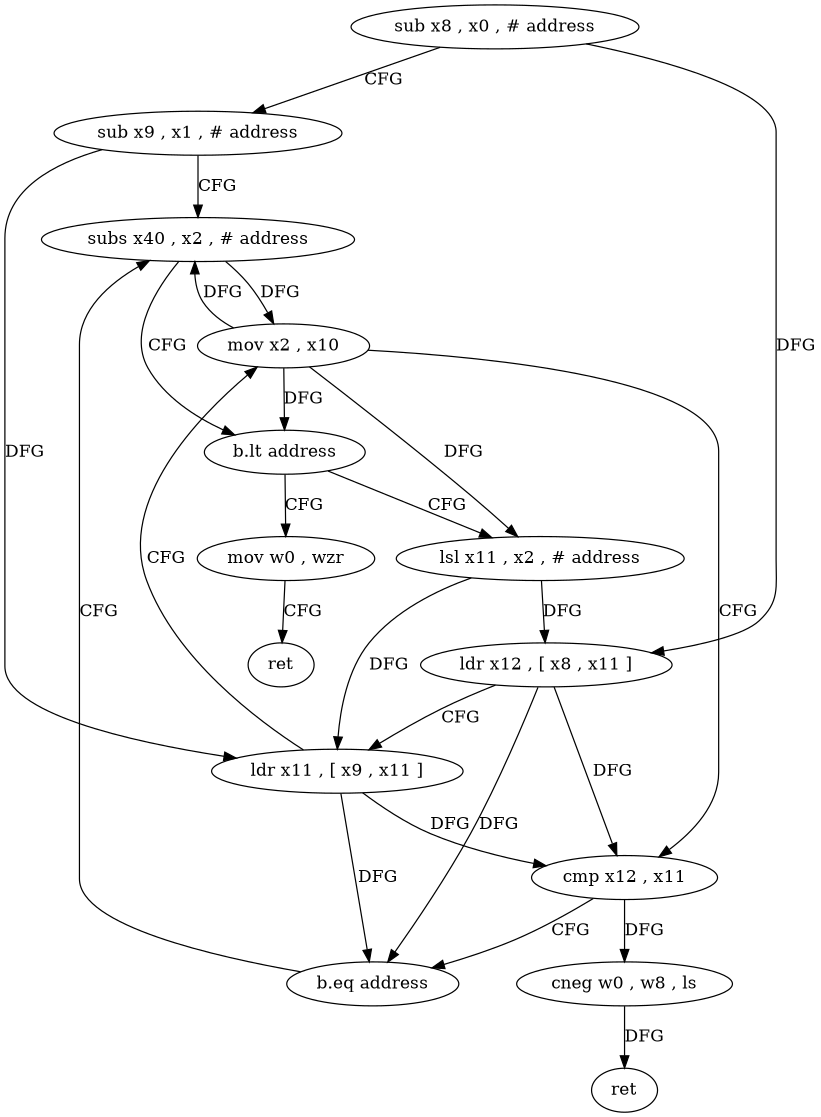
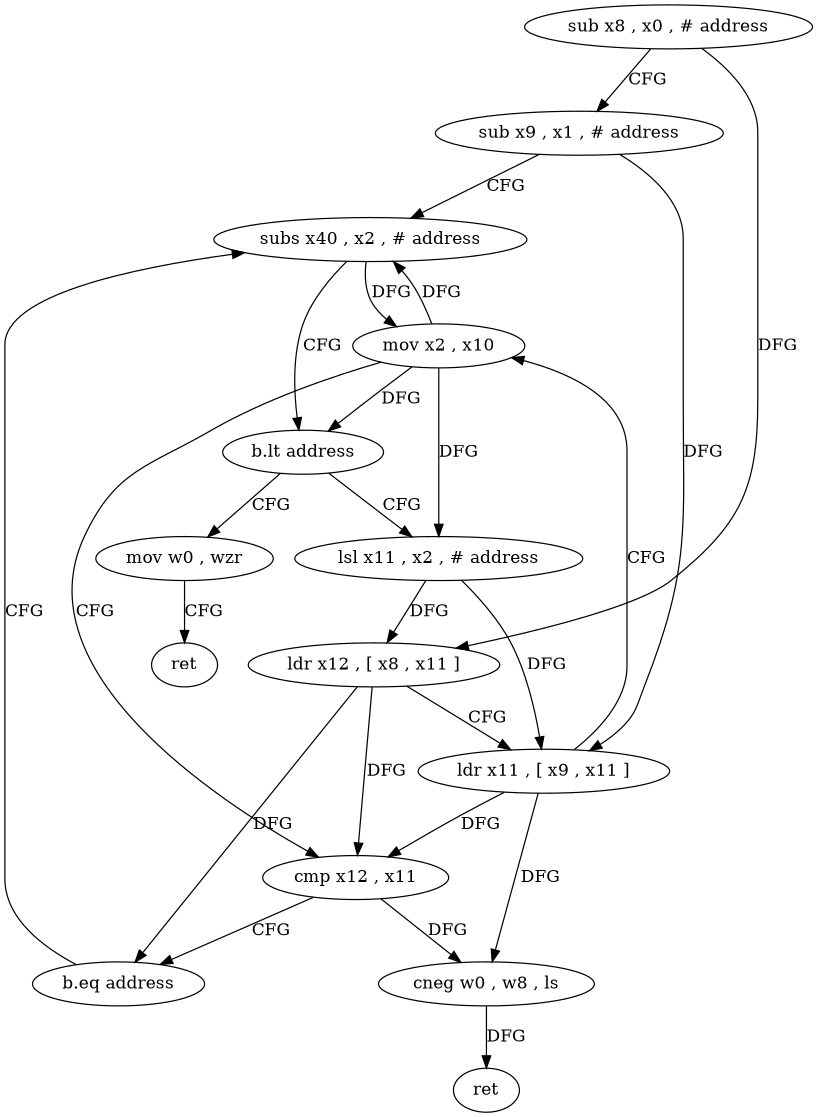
  digraph {
    fontname="DejaVu Serif"
    node [fontname="DejaVu Serif"]
    edge [fontname="DejaVu Serif"]
    n1 [label="sub x8 , x0 , # address"]
    n2 [label="sub x9 , x1 , # address"]
    n3 [label="ldr x12 , [ x8 , x11 ]"]
    n4 [label="subs x40 , x2 , # address"]
    n5 [label="ldr x11 , [ x9 , x11 ]"]
    n6 [label="cmp x12 , x11"]
    n7 [label="b.eq address"]
    n8 [label="mov x2 , x10"]
    n9 [label="b.lt address"]
    n10 [label="lsl x11 , x2 , # address"]
    n11 [label="mov w0 , wzr"]
    n12 [label=ret]
    n13 [label="cneg w0 , w8 , ls"]
    n14 [label=ret]
    n1 -> n2 [label=CFG]
    n1 -> n3 [label=DFG]
    n2 -> n4 [label=CFG]
    n2 -> n5 [label=DFG]
    n3 -> n5 [label=CFG]
    n3 -> n6 [label=DFG]
    n3 -> n7 [label=DFG]
    n4 -> n8 [label=DFG]
    n4 -> n9 [label=CFG]
    n5 -> n6 [label=DFG]
-   n5 -> n7 [label=DFG]
+   n5 -> n13 [label=DFG]
    n5 -> n8 [label=CFG]
    n6 -> n7 [label=CFG]
    n6 -> n13 [label=DFG]
    n7 -> n4 [label=CFG]
    n8 -> n4 [label=DFG]
    n8 -> n6 [label=CFG]
    n8 -> n9 [label=DFG]
    n8 -> n10 [label=DFG]
    n9 -> n10 [label=CFG]
    n9 -> n11 [label=CFG]
    n10 -> n3 [label=DFG]
    n10 -> n5 [label=DFG]
    n11 -> n12 [label=CFG]
    n13 -> n14 [label=DFG]
  }
